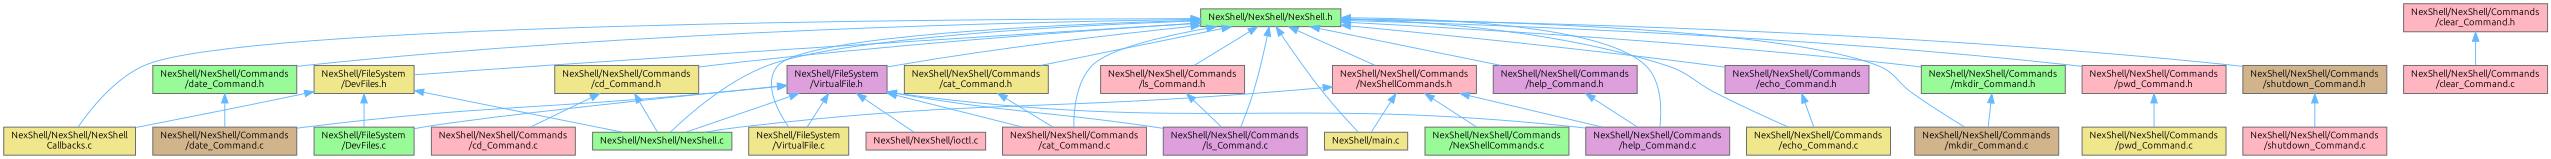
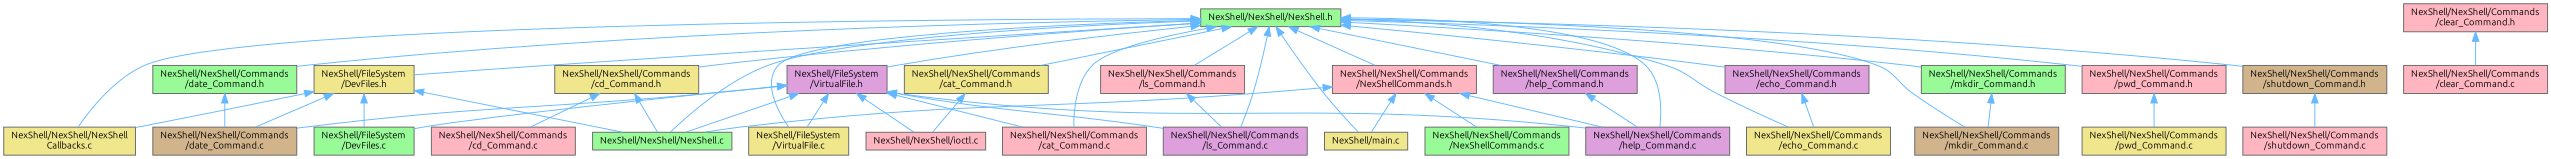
  digraph {
    fontname=Ubuntu
    node [color=grey40 fillcolor=lightpink fontname=Ubuntu fontsize=10 shape=box style=filled]
    edge [color=steelblue1 dir=back fontname=Ubuntu fontsize=10 labelfontname=Helvetica labelfontsize=10 style=solid]
    n1 [color=gray40 fillcolor=palegreen fontcolor=black height=0.2 label="NexShell/NexShell/NexShell.h" width=0.4]
    n2 [fillcolor=khaki height=0.2 label="NexShell/FileSystem\l/DevFiles.h" width=0.4]
    n3 [fillcolor=palegreen height=0.2 label="NexShell/NexShell/NexShell.c" width=0.4]
    n4 [fillcolor=khaki height=0.2 label="NexShell/NexShell/NexShell\lCallbacks.c" width=0.4]
    n5 [fillcolor=khaki height=0.2 label="NexShell/FileSystem\l/VirtualFile.c" width=0.4]
    n6 [fillcolor=plum height=0.2 label="NexShell/FileSystem\l/VirtualFile.h" width=0.4]
    n7 [height=0.2 label="NexShell/NexShell/Commands\l/cat_Command.c" width=0.4]
    n8 [fillcolor=plum height=0.2 label="NexShell/NexShell/Commands\l/ls_Command.c" width=0.4]
    n9 [height=0.2 label="NexShell/NexShell/Commands\l/NexShellCommands.h" width=0.4]
    n10 [fillcolor=khaki height=0.2 label="NexShell/main.c" width=0.4]
    n11 [fillcolor=khaki height=0.2 label="NexShell/NexShell/Commands\l/cat_Command.h" width=0.4]
    n12 [fillcolor=khaki height=0.2 label="NexShell/NexShell/Commands\l/cd_Command.h" width=0.4]
    n13 [fillcolor=palegreen height=0.2 label="NexShell/NexShell/Commands\l/date_Command.h" width=0.4]
    n14 [fillcolor=khaki height=0.2 label="NexShell/NexShell/Commands\l/echo_Command.c" width=0.4]
    n15 [fillcolor=plum height=0.2 label="NexShell/NexShell/Commands\l/echo_Command.h" width=0.4]
    n16 [fillcolor=plum height=0.2 label="NexShell/NexShell/Commands\l/help_Command.h" width=0.4]
    n17 [height=0.2 label="NexShell/NexShell/Commands\l/ls_Command.h" width=0.4]
    n18 [fillcolor=tan height=0.2 label="NexShell/NexShell/Commands\l/mkdir_Command.c" width=0.4]
    n19 [fillcolor=palegreen height=0.2 label="NexShell/NexShell/Commands\l/mkdir_Command.h" width=0.4]
    n20 [height=0.2 label="NexShell/NexShell/Commands\l/pwd_Command.h" width=0.4]
    n21 [fillcolor=tan height=0.2 label="NexShell/NexShell/Commands\l/shutdown_Command.h" width=0.4]
    n22 [fillcolor=plum height=0.2 label="NexShell/NexShell/Commands\l/help_Command.c" width=0.4]
    n23 [fillcolor=palegreen height=0.2 label="NexShell/FileSystem\l/DevFiles.c" width=0.4]
    n24 [fillcolor=tan height=0.2 label="NexShell/NexShell/Commands\l/date_Command.c" width=0.4]
    n25 [height=0.2 label="NexShell/NexShell/ioctl.c" width=0.4]
    n26 [fillcolor=palegreen height=0.2 label="NexShell/NexShell/Commands\l/NexShellCommands.c" width=0.4]
    n27 [height=0.2 label="NexShell/NexShell/Commands\l/cd_Command.c" width=0.4]
    n28 [height=0.2 label="NexShell/NexShell/Commands\l/clear_Command.h" width=0.4]
    n29 [height=0.2 label="NexShell/NexShell/Commands\l/clear_Command.c" width=0.4]
    n30 [fillcolor=khaki height=0.2 label="NexShell/NexShell/Commands\l/pwd_Command.c" width=0.4]
    n31 [height=0.2 label="NexShell/NexShell/Commands\l/shutdown_Command.c" width=0.4]
    n1 -> n2
    n1 -> n3
    n1 -> n4
    n1 -> n5
    n1 -> n6
    n1 -> n7
    n1 -> n8
    n1 -> n9
    n1 -> n10
    n1 -> n11
    n1 -> n12
    n1 -> n13
    n1 -> n14
    n1 -> n15
    n1 -> n16
    n1 -> n17
    n1 -> n18
    n1 -> n19
    n1 -> n20
    n1 -> n21
    n1 -> n22
    n2 -> n3
    n2 -> n4
    n2 -> n23
+   n2 -> n24
    n6 -> n3
    n6 -> n5
    n6 -> n7
    n6 -> n8
    n6 -> n22
    n6 -> n23
    n6 -> n24
    n6 -> n25
    n9 -> n3
    n9 -> n10
    n9 -> n22
    n9 -> n26
-   n11 -> n7
+   n11 -> n25
    n12 -> n3
    n12 -> n27
    n13 -> n24
    n15 -> n14
    n16 -> n22
    n17 -> n8
    n19 -> n18
    n20 -> n30
    n21 -> n31
    n28 -> n29
  }
